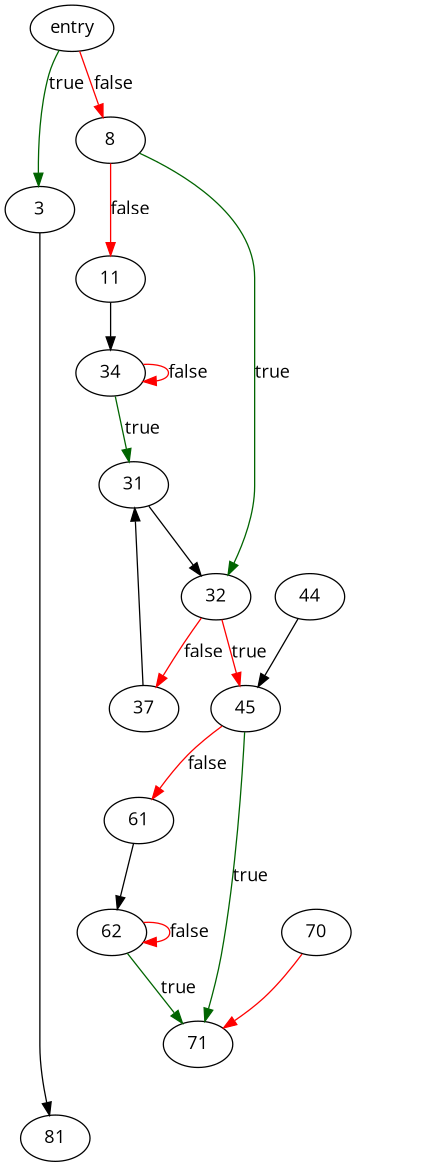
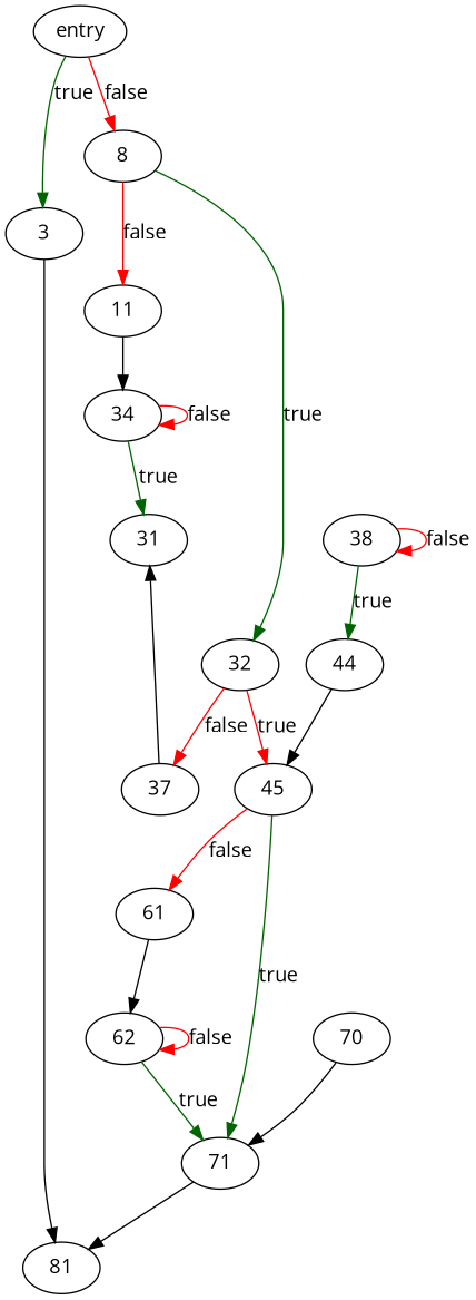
  digraph {
    fontname="Open Sans"
    node [fontname="Open Sans"]
    edge [fontname="Open Sans"]
    n1 [label=entry]
    3
    8
    81
    11
    32
    n7 [label=34]
    37
    45
    31
    61
    71
+   38
    44
    62
    70
    n1 -> 3 [color=darkgreen label=true]
    n1 -> 8 [color=red label=false]
    3 -> 81
    8 -> 11 [color=red label=false]
    8 -> 32 [color=darkgreen label=true]
    11 -> n7
    32 -> 37 [color=red label=false]
    32 -> 45 [color=red label=true]
    n7 -> n7 [color=red label=false]
    n7 -> 31 [color=darkgreen label=true]
    37 -> 31
    45 -> 61 [color=red label=false]
    45 -> 71 [color=darkgreen label=true]
-   31 -> 32
    61 -> 62
+   71 -> 81
+   38 -> 38 [color=red label=false]
+   38 -> 44 [color=darkgreen label=true]
    44 -> 45
    62 -> 71 [color=darkgreen label=true]
    62 -> 62 [color=red label=false]
-   70 -> 71 [color=red]
+   70 -> 71
  }
